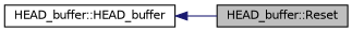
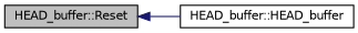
  digraph {
    rankdir=LR
    node [color=black fontname=Helvetica fontsize=10 shape=record style=filled]
    n1 [fillcolor=grey75 fontcolor=black height=0.2 label="HEAD_buffer::Reset" width=0.4]
    n2 [fillcolor=white height=0.2 label="HEAD_buffer::HEAD_buffer" width=0.4]
-   n2 -> n1 [color=midnightblue dir=back fontname=Helvetica fontsize=10 labelfontname=Helvetica labelfontsize=10 style=solid]
+   n1 -> n2 [color=midnightblue dir=back fontname=Helvetica fontsize=10 labelfontname=Helvetica labelfontsize=10 style=solid]
  }
